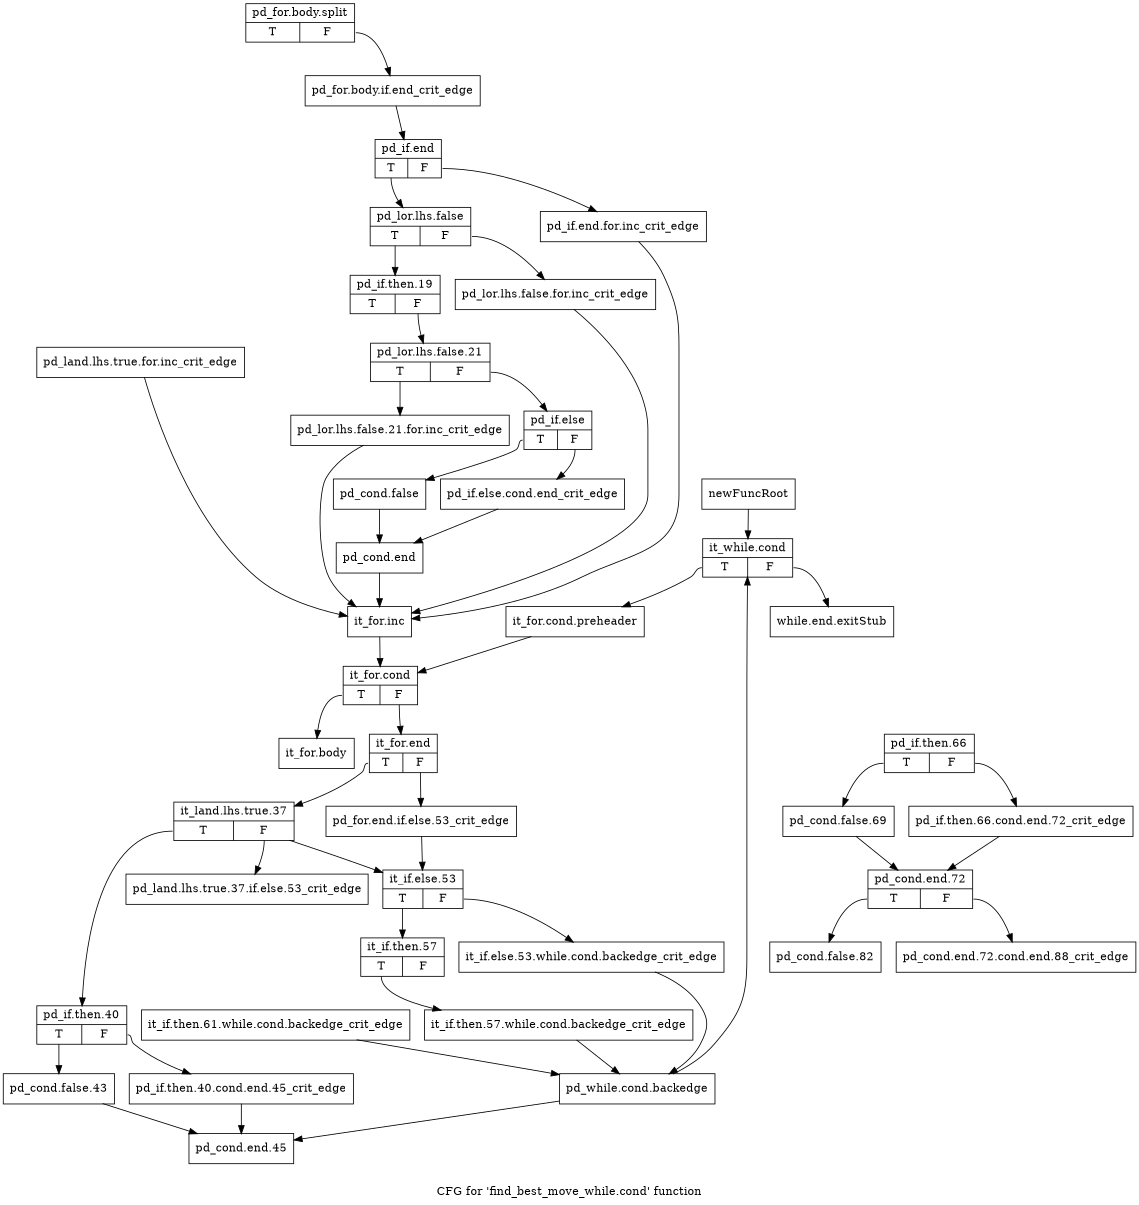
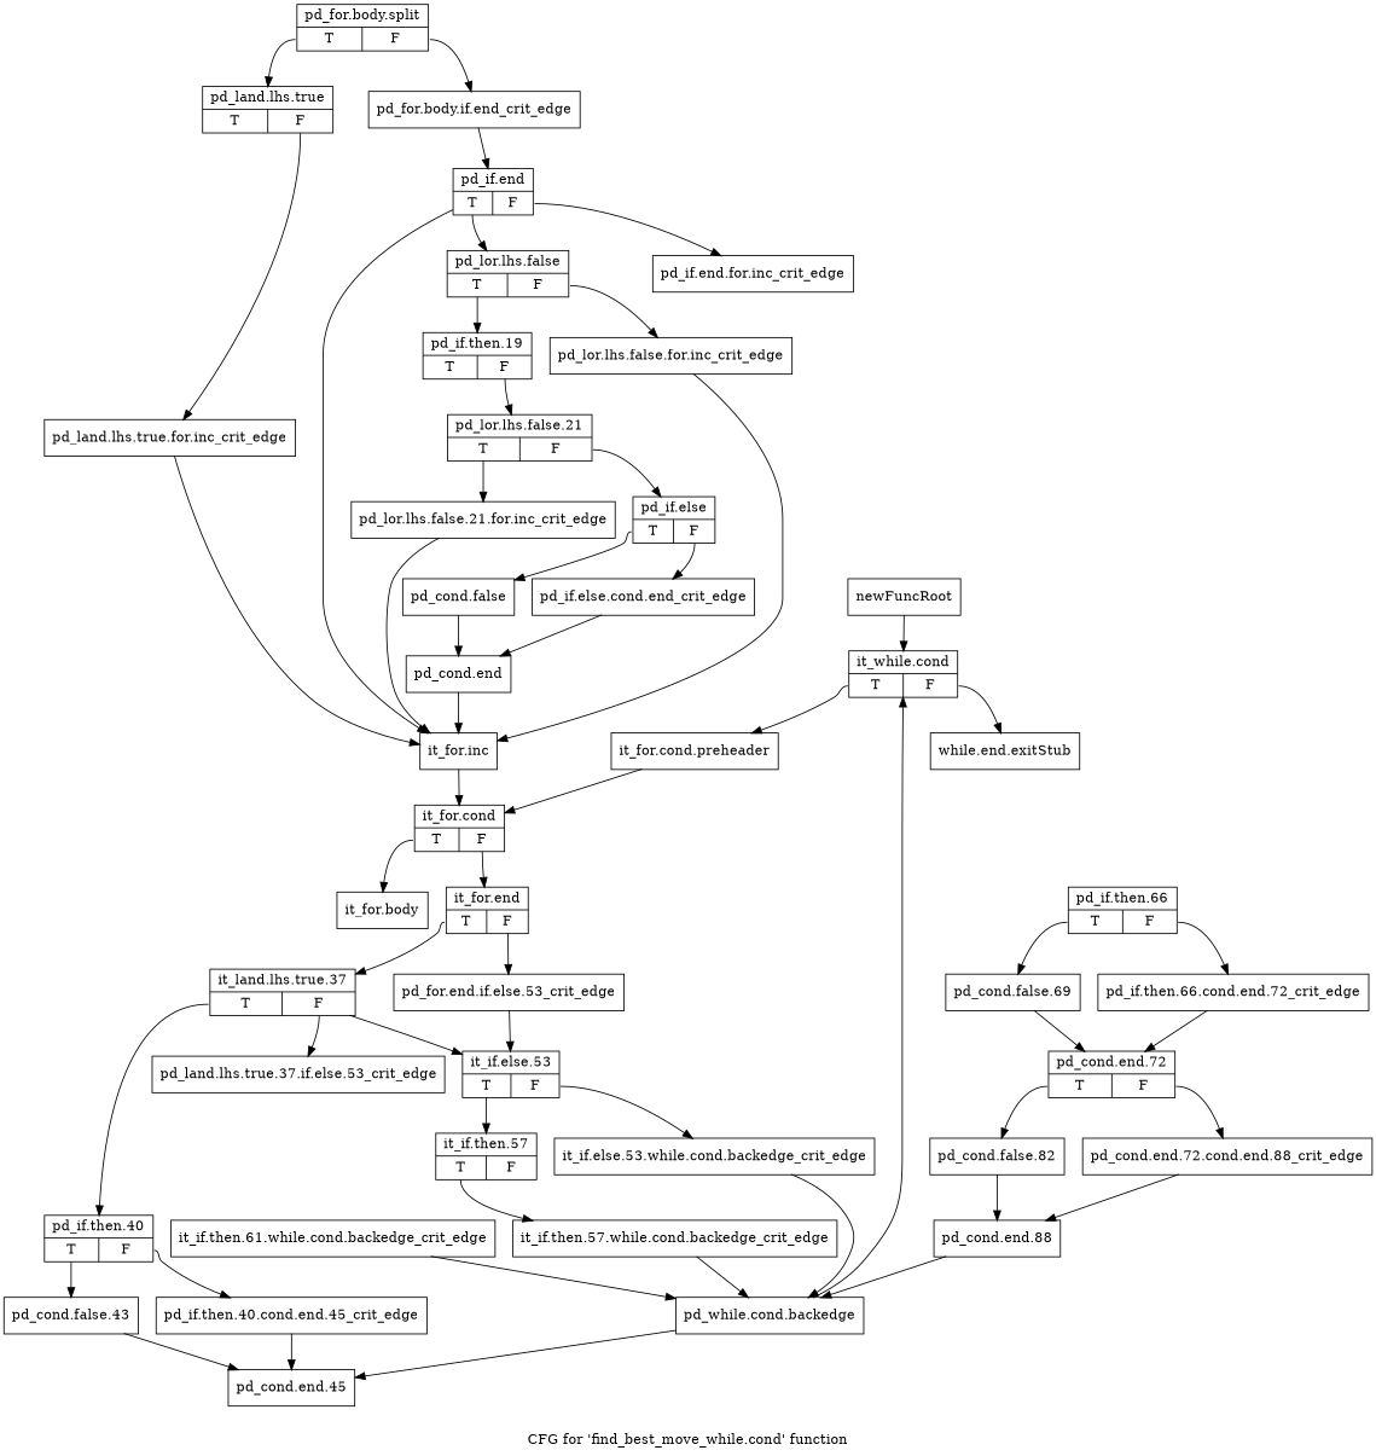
  digraph {
    label="CFG for 'find_best_move_while.cond' function"
    node [shape=record]
    n1 [label="{newFuncRoot}"]
    n2 [label="{it_while.cond|{<s0>T|<s1>F}}"]
    n3 [label="{while.end.exitStub}"]
    n4 [label="{it_for.cond.preheader}"]
    n5 [label="{it_for.cond|{<s0>T|<s1>F}}"]
    n6 [label="{it_for.body}"]
    n7 [label="{it_for.end|{<s0>T|<s1>F}}"]
    n8 [label="{it_land.lhs.true.37|{<s0>T|<s1>F}}"]
    n9 [label="{pd_for.end.if.else.53_crit_edge}"]
    n10 [label="{pd_for.body.split|{<s0>T|<s1>F}}"]
+   n11 [label="{pd_land.lhs.true|{<s0>T|<s1>F}}"]
    n12 [label="{pd_for.body.if.end_crit_edge}"]
    n13 [label="{pd_if.then.40|{<s0>T|<s1>F}}"]
    n14 [label="{pd_land.lhs.true.37.if.else.53_crit_edge}"]
    n15 [label="{it_if.else.53|{<s0>T|<s1>F}}"]
    n16 [label="{pd_cond.false.43}"]
    n17 [label="{pd_if.then.40.cond.end.45_crit_edge}"]
    n18 [label="{it_if.then.57|{<s0>T|<s1>F}}"]
    n19 [label="{it_if.else.53.while.cond.backedge_crit_edge}"]
    n20 [label="{it_if.then.57.while.cond.backedge_crit_edge}"]
    n21 [label="{pd_while.cond.backedge}"]
    n22 [label="{pd_cond.end.45}"]
    n23 [label="{pd_if.then.66|{<s0>T|<s1>F}}"]
    n24 [label="{pd_cond.false.69}"]
    n25 [label="{pd_if.then.66.cond.end.72_crit_edge}"]
    n26 [label="{it_if.then.61.while.cond.backedge_crit_edge}"]
    n27 [label="{pd_cond.end.72|{<s0>T|<s1>F}}"]
    n28 [label="{pd_cond.false.82}"]
    n29 [label="{pd_cond.end.72.cond.end.88_crit_edge}"]
+   n30 [label="{pd_cond.end.88}"]
    n31 [label="{pd_land.lhs.true.for.inc_crit_edge}"]
    n32 [label="{pd_if.end|{<s0>T|<s1>F}}"]
    n33 [label="{it_for.inc}"]
    n34 [label="{pd_lor.lhs.false|{<s0>T|<s1>F}}"]
    n35 [label="{pd_if.end.for.inc_crit_edge}"]
    n36 [label="{pd_if.then.19|{<s0>T|<s1>F}}"]
    n37 [label="{pd_lor.lhs.false.for.inc_crit_edge}"]
    n38 [label="{pd_lor.lhs.false.21|{<s0>T|<s1>F}}"]
    n39 [label="{pd_lor.lhs.false.21.for.inc_crit_edge}"]
    n40 [label="{pd_if.else|{<s0>T|<s1>F}}"]
    n41 [label="{pd_cond.false}"]
    n42 [label="{pd_if.else.cond.end_crit_edge}"]
    n43 [label="{pd_cond.end}"]
    n1 -> n2
    n2 -> n3 [tailport=s1]
    n2 -> n4 [tailport=s0]
    n4 -> n5
    n5 -> n6 [tailport=s0]
    n5 -> n7 [tailport=s1]
    n7 -> n8 [tailport=s0]
    n7 -> n9 [tailport=s1]
    n8 -> n13 [tailport=s0]
    n8 -> n14 [tailport=s1]
    n8 -> n15
    n9 -> n15
+   n10 -> n11 [tailport=s0]
    n10 -> n12 [tailport=s1]
+   n11 -> n31 [tailport=s1]
    n12 -> n32
    n13 -> n16 [tailport=s0]
    n13 -> n17 [tailport=s1]
    n15 -> n18 [tailport=s0]
    n15 -> n19 [tailport=s1]
    n16 -> n22
    n17 -> n22
    n18 -> n20 [tailport=s0]
    n19 -> n21
    n20 -> n21
    n21 -> n2
    n21 -> n22
    n23 -> n24 [tailport=s0]
    n23 -> n25 [tailport=s1]
    n24 -> n27
    n25 -> n27
    n26 -> n21
    n27 -> n28 [tailport=s0]
    n27 -> n29 [tailport=s1]
+   n28 -> n30
+   n29 -> n30
+   n30 -> n21
    n31 -> n33
    n32 -> n34 [tailport=s0]
    n32 -> n35 [tailport=s1]
    n33 -> n5
    n34 -> n36 [tailport=s0]
    n34 -> n37 [tailport=s1]
-   n35 -> n33
+   n32 -> n33
    n36 -> n38 [tailport=s1]
    n37 -> n33
    n38 -> n39 [tailport=s0]
    n38 -> n40 [tailport=s1]
    n39 -> n33
    n40 -> n41 [tailport=s0]
    n40 -> n42 [tailport=s1]
    n41 -> n43
    n42 -> n43
    n43 -> n33
  }
